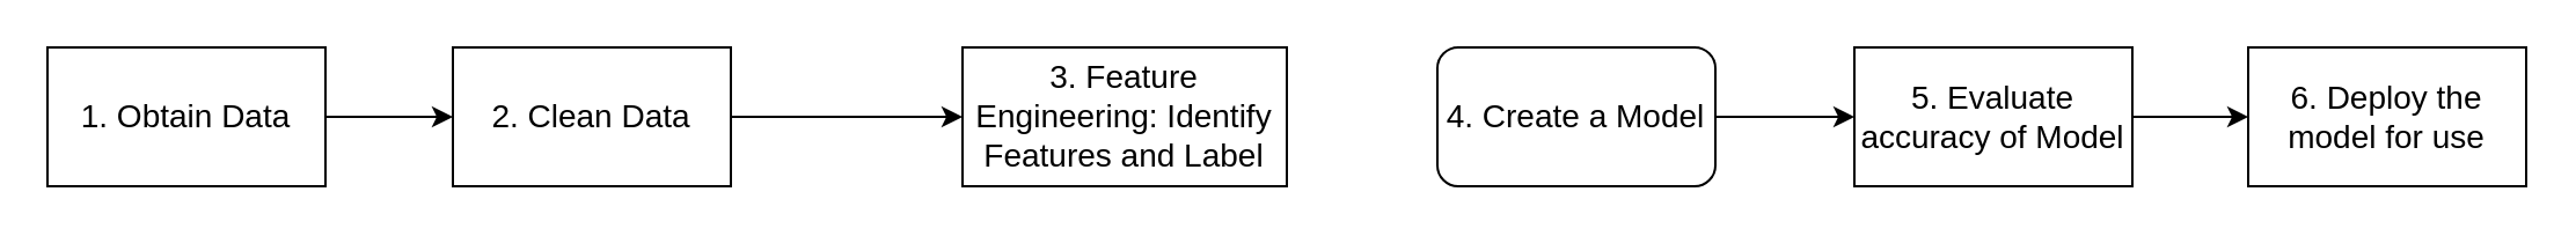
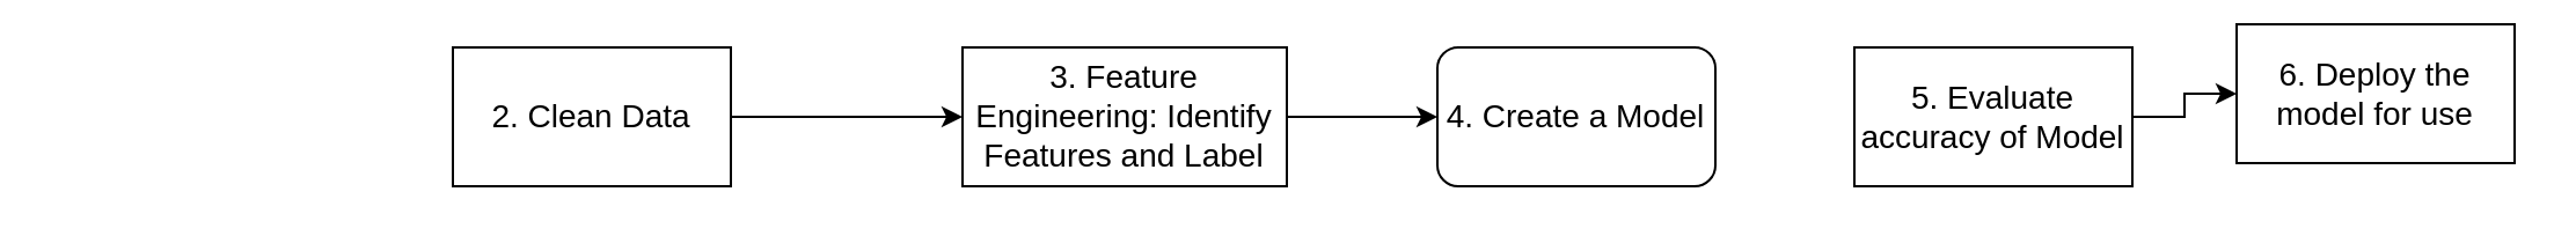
  <mxCell id="0" />
  <mxCell id="1" parent="0" />
- <mxCell id="2" style="edgeStyle=orthogonalEdgeStyle;rounded=0;orthogonalLoop=1;jettySize=auto;html=1;exitX=1;exitY=0.5;exitDx=0;exitDy=0;entryX=0;entryY=0.5;entryDx=0;entryDy=0;" edge="1" parent="1" source="3" target="5"><mxGeometry relative="1" as="geometry" /></mxCell>
- <mxCell id="3" value="1. Obtain Data" style="rounded=0;whiteSpace=wrap;html=1;fontSize=14;" vertex="1" parent="1"><mxGeometry x="20" y="20" width="120" height="60" as="geometry" /></mxCell>
  <mxCell id="4" style="edgeStyle=orthogonalEdgeStyle;rounded=0;orthogonalLoop=1;jettySize=auto;html=1;entryX=0;entryY=0.5;entryDx=0;entryDy=0;" edge="1" parent="1" source="5" target="9"><mxGeometry relative="1" as="geometry" /></mxCell>
  <mxCell id="5" value="2. Clean Data" style="rounded=0;whiteSpace=wrap;html=1;fontSize=14;" vertex="1" parent="1"><mxGeometry x="195" y="20" width="120" height="60" as="geometry" /></mxCell>
  <mxCell id="6" style="edgeStyle=orthogonalEdgeStyle;rounded=0;orthogonalLoop=1;jettySize=auto;html=1;entryX=0;entryY=0.5;entryDx=0;entryDy=0;" edge="1" parent="1" source="7" target="12"><mxGeometry relative="1" as="geometry" /></mxCell>
  <mxCell id="7" value="5. Evaluate accuracy of Model" style="rounded=0;whiteSpace=wrap;html=1;fontSize=14;" vertex="1" parent="1"><mxGeometry x="800" y="20" width="120" height="60" as="geometry" /></mxCell>
+ <mxCell id="8" style="edgeStyle=orthogonalEdgeStyle;rounded=0;orthogonalLoop=1;jettySize=auto;html=1;exitX=1;exitY=0.5;exitDx=0;exitDy=0;entryX=0;entryY=0.5;entryDx=0;entryDy=0;" edge="1" parent="1" source="9" target="11"><mxGeometry relative="1" as="geometry" /></mxCell>
  <mxCell id="9" value="3. Feature Engineering: Identify Features and Label" style="rounded=0;whiteSpace=wrap;html=1;fontSize=14;" vertex="1" parent="1"><mxGeometry x="415" y="20" width="140" height="60" as="geometry" /></mxCell>
- <mxCell id="10" style="edgeStyle=orthogonalEdgeStyle;rounded=0;orthogonalLoop=1;jettySize=auto;html=1;exitX=1;exitY=0.5;exitDx=0;exitDy=0;entryX=0;entryY=0.5;entryDx=0;entryDy=0;" edge="1" parent="1" source="11" target="7"><mxGeometry relative="1" as="geometry" /></mxCell>
  <mxCell id="11" value="4. Create a Model" style="whiteSpace=wrap;html=1;fontSize=14;rounded=1;" vertex="1" parent="1"><mxGeometry x="620" y="20" width="120" height="60" as="geometry" /></mxCell>
- <mxCell id="12" value="6. Deploy the model for use" style="rounded=0;whiteSpace=wrap;html=1;fontSize=14;" vertex="1" parent="1"><mxGeometry x="970" y="20" width="120" height="60" as="geometry" /></mxCell>
+ <mxCell id="12" value="6. Deploy the model for use" style="rounded=0;whiteSpace=wrap;html=1;fontSize=14;" vertex="1" parent="1"><mxGeometry x="965" y="10" width="120" height="60" as="geometry" /></mxCell>
